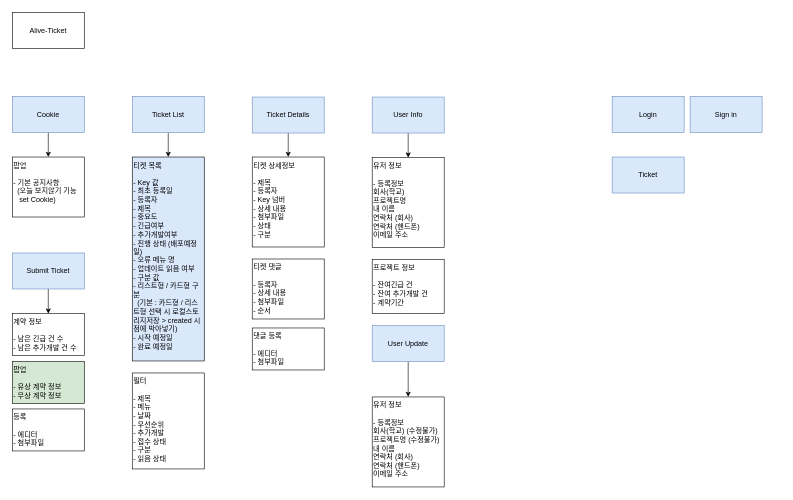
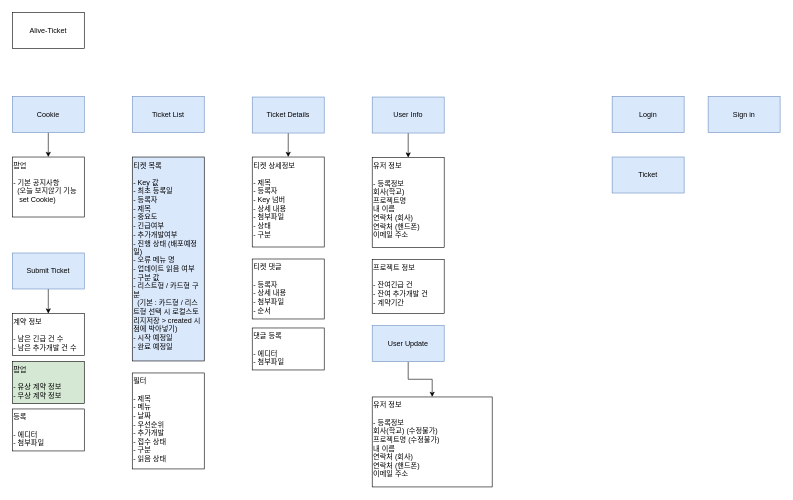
  <mxCell id="0" />
  <mxCell id="1" parent="0" />
  <mxCell id="2" value="Alive-Ticket" style="rounded=0;whiteSpace=wrap;html=1;" parent="1" vertex="1"><mxGeometry x="20" y="20" width="120" height="60" as="geometry" /></mxCell>
  <mxCell id="3" value="" style="edgeStyle=orthogonalEdgeStyle;rounded=0;orthogonalLoop=1;jettySize=auto;html=1;" parent="1" source="4" target="21" edge="1"><mxGeometry relative="1" as="geometry" /></mxCell>
  <mxCell id="4" value="Cookie" style="rounded=0;whiteSpace=wrap;html=1;fillColor=#dae8fc;strokeColor=#6c8ebf;" parent="1" vertex="1"><mxGeometry x="20" y="160" width="120" height="60" as="geometry" /></mxCell>
  <mxCell id="5" value="" style="edgeStyle=orthogonalEdgeStyle;rounded=0;orthogonalLoop=1;jettySize=auto;html=1;" parent="1" source="6" target="18" edge="1"><mxGeometry relative="1" as="geometry" /></mxCell>
  <mxCell id="6" value="Submit Ticket" style="whiteSpace=wrap;html=1;rounded=0;fillColor=#dae8fc;strokeColor=#6c8ebf;" parent="1" vertex="1"><mxGeometry x="20" y="421" width="120" height="60" as="geometry" /></mxCell>
- <mxCell id="7" value="" style="edgeStyle=orthogonalEdgeStyle;rounded=0;orthogonalLoop=1;jettySize=auto;html=1;" parent="1" source="8" target="20" edge="1"><mxGeometry relative="1" as="geometry" /></mxCell>
  <mxCell id="8" value="Ticket List" style="whiteSpace=wrap;html=1;rounded=0;fillColor=#dae8fc;strokeColor=#6c8ebf;" parent="1" vertex="1"><mxGeometry x="220" y="160" width="120" height="60" as="geometry" /></mxCell>
  <mxCell id="9" value="Ticket" style="whiteSpace=wrap;html=1;rounded=0;fillColor=#dae8fc;strokeColor=#6c8ebf;" parent="1" vertex="1"><mxGeometry x="1020" y="261" width="120" height="60" as="geometry" /></mxCell>
  <mxCell id="10" value="" style="edgeStyle=orthogonalEdgeStyle;rounded=0;orthogonalLoop=1;jettySize=auto;html=1;" parent="1" source="11" target="27" edge="1"><mxGeometry relative="1" as="geometry" /></mxCell>
  <mxCell id="11" value="User Info" style="whiteSpace=wrap;html=1;rounded=0;fillColor=#dae8fc;strokeColor=#6c8ebf;" parent="1" vertex="1"><mxGeometry x="620" y="161" width="120" height="60" as="geometry" /></mxCell>
  <mxCell id="12" value="Login" style="whiteSpace=wrap;html=1;rounded=0;fillColor=#dae8fc;strokeColor=#6c8ebf;" parent="1" vertex="1"><mxGeometry x="1020" y="160" width="120" height="60" as="geometry" /></mxCell>
- <mxCell id="13" value="Sign in" style="whiteSpace=wrap;html=1;rounded=0;fillColor=#dae8fc;strokeColor=#6c8ebf;" parent="1" vertex="1"><mxGeometry x="1150" y="160" width="120" height="60" as="geometry" /></mxCell>
+ <mxCell id="13" value="Sign in" style="whiteSpace=wrap;html=1;rounded=0;fillColor=#dae8fc;strokeColor=#6c8ebf;" parent="1" vertex="1"><mxGeometry x="1180" y="160" width="120" height="60" as="geometry" /></mxCell>
  <mxCell id="14" value="" style="edgeStyle=orthogonalEdgeStyle;rounded=0;orthogonalLoop=1;jettySize=auto;html=1;" parent="1" source="15" target="23" edge="1"><mxGeometry relative="1" as="geometry" /></mxCell>
  <mxCell id="15" value="Ticket Details" style="whiteSpace=wrap;html=1;rounded=0;fillColor=#dae8fc;strokeColor=#6c8ebf;" parent="1" vertex="1"><mxGeometry x="420" y="161" width="120" height="60" as="geometry" /></mxCell>
  <mxCell id="16" value="" style="edgeStyle=orthogonalEdgeStyle;rounded=0;orthogonalLoop=1;jettySize=auto;html=1;" parent="1" source="17" target="29" edge="1"><mxGeometry relative="1" as="geometry" /></mxCell>
  <mxCell id="17" value="User Update" style="whiteSpace=wrap;html=1;rounded=0;fillColor=#dae8fc;strokeColor=#6c8ebf;" parent="1" vertex="1"><mxGeometry x="620" y="542" width="120" height="60" as="geometry" /></mxCell>
  <mxCell id="18" value="계약 정보&lt;br&gt;&lt;br&gt;- 남은 긴급 건 수&lt;br&gt;- 남은 추가개발 건 수" style="rounded=0;whiteSpace=wrap;html=1;align=left;verticalAlign=top;" parent="1" vertex="1"><mxGeometry x="20" y="522" width="120" height="70" as="geometry" /></mxCell>
  <mxCell id="19" value="팝업&lt;br&gt;&lt;br&gt;- 유상 계약 정보&lt;br&gt;- 무상 계약 정보" style="rounded=0;whiteSpace=wrap;html=1;align=left;verticalAlign=top;fillColor=#d5e8d4;" parent="1" vertex="1"><mxGeometry x="20" y="602" width="120" height="70" as="geometry" /></mxCell>
  <mxCell id="20" value="티켓 목록&lt;br&gt;&lt;br&gt;- Key 값&lt;br&gt;- 최초 등록일&lt;br&gt;- 등록자&lt;br&gt;- 제목&lt;br&gt;- 중요도&lt;br&gt;- 긴급여부&lt;br&gt;- 추가개발여부&lt;br&gt;- 진행 상태 (배포예정일)&lt;br&gt;- 오류 메뉴 명&lt;br&gt;- 업데이트 읽음 여부&lt;br&gt;- 구분 값&lt;br&gt;- 리스트형 / 카드형 구분&lt;br&gt;&amp;nbsp; (기본 : 카드형 / 리스트형 선택 시 로컬스토리지저장 &amp;gt; created 시점에 박아넣기)&lt;br&gt;- 시작 예정일&lt;br&gt;- 완료 예정일" style="rounded=0;whiteSpace=wrap;html=1;align=left;verticalAlign=top;fillColor=#dae8fc;" parent="1" vertex="1"><mxGeometry x="220" y="261" width="120" height="340" as="geometry" /></mxCell>
  <mxCell id="21" value="팝업&lt;br&gt;&lt;br&gt;- 기본 공지사항&lt;br&gt;&amp;nbsp; (오늘 보지않기 기능&lt;br&gt;&amp;nbsp; &amp;nbsp;set Cookie)" style="whiteSpace=wrap;html=1;rounded=0;align=left;verticalAlign=top;" parent="1" vertex="1"><mxGeometry x="20" y="261" width="120" height="100" as="geometry" /></mxCell>
  <mxCell id="22" value="필터&lt;br&gt;&lt;br&gt;- 제목&lt;br&gt;- 메뉴&lt;br&gt;- 날짜&lt;br&gt;- 우선순위&lt;br&gt;- 추가개발&lt;br&gt;- 접수 상태&lt;br&gt;- 구분&lt;br&gt;- 읽음 상태" style="rounded=0;whiteSpace=wrap;html=1;align=left;verticalAlign=top;" parent="1" vertex="1"><mxGeometry x="220" y="621" width="120" height="160" as="geometry" /></mxCell>
  <mxCell id="23" value="티켓 상세정보&lt;br&gt;&lt;br&gt;- 제목&lt;br&gt;- 등록자&lt;br&gt;- Key 넘버&lt;br&gt;- 상세 내용&lt;br&gt;- 첨부파일&lt;br&gt;- 상태&lt;br&gt;- 구분" style="whiteSpace=wrap;html=1;rounded=0;align=left;verticalAlign=top;" parent="1" vertex="1"><mxGeometry x="420" y="261" width="120" height="150" as="geometry" /></mxCell>
  <mxCell id="24" value="등록&lt;br&gt;&lt;br&gt;- 에디터&lt;br&gt;- 첨부파일" style="rounded=0;whiteSpace=wrap;html=1;align=left;verticalAlign=top;" parent="1" vertex="1"><mxGeometry x="20" y="681" width="120" height="70" as="geometry" /></mxCell>
  <mxCell id="25" value="티켓 댓글&lt;br&gt;&lt;br&gt;- 등록자&lt;br&gt;- 상세 내용&lt;br&gt;- 첨부파일&lt;br&gt;- 순서" style="whiteSpace=wrap;html=1;rounded=0;align=left;verticalAlign=top;" parent="1" vertex="1"><mxGeometry x="420" y="431" width="120" height="100" as="geometry" /></mxCell>
  <mxCell id="26" value="댓글 등록&lt;br&gt;&lt;br&gt;- 에디터&lt;br&gt;- 첨부파일" style="rounded=0;whiteSpace=wrap;html=1;align=left;verticalAlign=top;" parent="1" vertex="1"><mxGeometry x="420" y="546" width="120" height="70" as="geometry" /></mxCell>
  <mxCell id="27" value="유저 정보&lt;br&gt;&lt;br&gt;- 등록정보&lt;br&gt;회사(학교)&lt;br&gt;프로젝트명&lt;br&gt;내 이름&lt;br&gt;연락처 (회사)&lt;br&gt;연락처 (핸드폰)&lt;br&gt;이메일 주소" style="whiteSpace=wrap;html=1;rounded=0;align=left;verticalAlign=top;" parent="1" vertex="1"><mxGeometry x="620" y="262" width="120" height="150" as="geometry" /></mxCell>
  <mxCell id="28" value="프로젝트 정보&lt;br&gt;&lt;br&gt;- 잔여긴급 건&lt;br&gt;- 잔여 추가개발 건&lt;br&gt;- 계약기간" style="whiteSpace=wrap;html=1;rounded=0;align=left;verticalAlign=top;" parent="1" vertex="1"><mxGeometry x="620" y="432" width="120" height="90" as="geometry" /></mxCell>
- <mxCell id="29" value="유저 정보&lt;br&gt;&lt;br&gt;- 등록정보&amp;nbsp;&lt;br&gt;회사(학교) (수정불가)&lt;br&gt;프로젝트명 (수정불가)&lt;br&gt;내 이름&lt;br&gt;연락처 (회사)&lt;br&gt;연락처 (핸드폰)&lt;br&gt;이메일 주소" style="whiteSpace=wrap;html=1;rounded=0;align=left;verticalAlign=top;" parent="1" vertex="1"><mxGeometry x="620" y="661" width="120" height="150" as="geometry" /></mxCell>
+ <mxCell id="29" value="유저 정보&lt;br&gt;&lt;br&gt;- 등록정보&amp;nbsp;&lt;br&gt;회사(학교) (수정불가)&lt;br&gt;프로젝트명 (수정불가)&lt;br&gt;내 이름&lt;br&gt;연락처 (회사)&lt;br&gt;연락처 (핸드폰)&lt;br&gt;이메일 주소" style="whiteSpace=wrap;html=1;rounded=0;align=left;verticalAlign=top;" parent="1" vertex="1"><mxGeometry x="620" y="661" width="200" height="150" as="geometry" /></mxCell>
